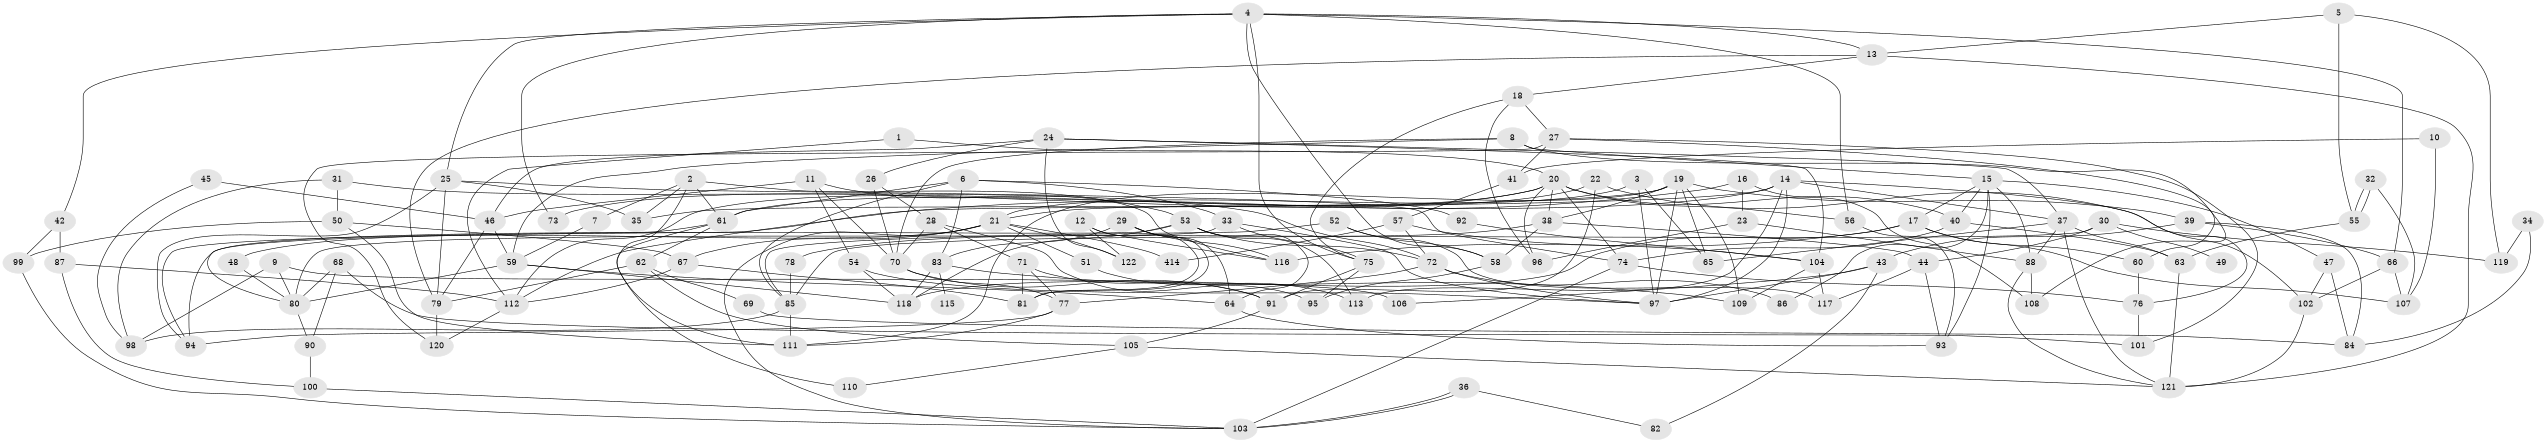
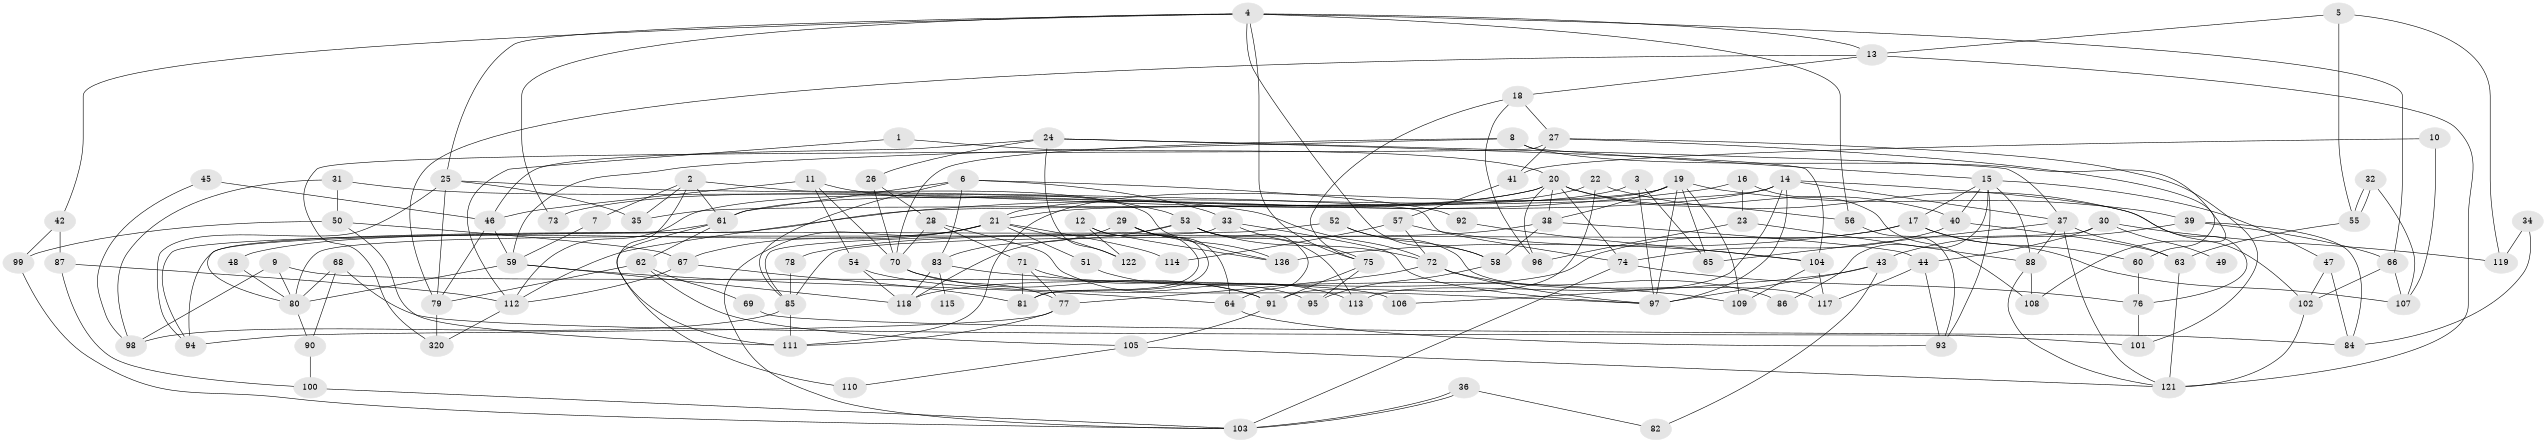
  graph {
    node [color=gray90 style=filled]
    1
    20
    112
    56
    73
    40
    96
    38
    74
-   120
+   120 [label=320]
    2
    7
    35
    61
    111
-   116
+   116 [label=136]
    59
    94
    62
    110
    3
    21
    65
    97
    122
    48
    51
    67
    103
-   114 [label=414]
+   114
    4
    13
    25
    42
    58
    66
    75
    18
    79
    121
    87
    99
    93
    95
    107
    102
    91
    5
    55
    119
    63
    6
    33
    83
    85
    92
    80
    118
    109
    115
    98
    104
    15
    17
    47
    86
    88
    64
    8
    60
    70
    76
    77
    9
    106
    90
    10
    41
    57
    11
    46
    53
    54
    113
    72
    12
    81
    27
    14
    37
    101
    84
    108
    16
    23
    19
    39
    44
    78
    43
    22
    105
    24
    26
    28
    117
    71
    29
    30
    49
    31
    50
    32
    34
    36
    82
    100
    45
    52
    69
    68
    1 -- 20
    1 -- 112
    20 -- 112
    20 -- 56
    20 -- 73
    20 -- 40
    20 -- 96
    20 -- 38
    20 -- 74
    112 -- 120
    56 -- 93
    40 -- 74
    40 -- 63
    38 -- 58
    38 -- 44
    38 -- 78
    74 -- 103
    74 -- 76
    2 -- 7
    2 -- 35
    2 -- 61
    2 -- 111
    2 -- 116
    7 -- 59
    61 -- 94
    61 -- 62
    61 -- 110
    59 -- 80
    59 -- 118
    59 -- 64
    62 -- 79
    62 -- 105
    62 -- 69
    3 -- 21
    3 -- 65
    3 -- 97
    21 -- 122
    21 -- 48
    21 -- 51
    21 -- 67
    21 -- 103
    21 -- 114
    48 -- 80
    51 -- 113
    67 -- 112
    67 -- 81
    4 -- 56
    4 -- 73
    4 -- 13
    4 -- 25
    4 -- 42
    4 -- 58
    4 -- 66
    4 -- 75
    13 -- 18
    13 -- 79
    13 -- 121
    25 -- 74
    25 -- 35
    25 -- 94
    25 -- 79
    42 -- 87
    42 -- 99
    58 -- 95
    66 -- 107
    66 -- 102
    75 -- 95
    75 -- 91
    18 -- 96
    18 -- 75
    18 -- 27
    79 -- 120
    87 -- 112
    87 -- 100
    99 -- 103
    102 -- 121
    91 -- 105
    5 -- 13
    5 -- 55
    5 -- 119
    55 -- 63
    63 -- 121
    6 -- 61
    6 -- 33
    6 -- 83
    6 -- 85
    6 -- 92
    33 -- 97
    33 -- 75
    33 -- 80
    83 -- 118
    83 -- 109
    83 -- 115
    85 -- 111
    85 -- 98
    92 -- 104
    80 -- 90
    104 -- 109
    104 -- 117
    15 -- 40
    15 -- 93
    15 -- 17
    15 -- 47
    15 -- 86
    15 -- 88
    17 -- 116
    17 -- 107
    17 -- 118
    17 -- 60
    47 -- 102
    47 -- 84
    88 -- 121
    88 -- 108
    64 -- 93
    8 -- 59
    8 -- 15
    8 -- 60
    8 -- 70
    60 -- 76
    70 -- 91
    70 -- 77
    76 -- 101
    77 -- 111
    77 -- 94
    9 -- 80
    9 -- 98
    9 -- 106
    90 -- 100
    10 -- 107
    10 -- 41
    41 -- 57
    57 -- 114
    57 -- 104
    57 -- 72
    11 -- 70
    11 -- 46
    11 -- 53
    11 -- 54
    46 -- 59
    46 -- 79
    53 -- 94
    53 -- 118
    53 -- 64
    53 -- 113
    53 -- 72
    54 -- 97
    54 -- 118
    72 -- 97
    72 -- 86
    72 -- 77
    12 -- 116
    12 -- 122
    12 -- 81
    27 -- 120
    27 -- 41
    27 -- 101
    27 -- 108
    14 -- 21
    14 -- 97
    14 -- 80
    14 -- 76
    14 -- 113
    14 -- 37
    37 -- 65
    37 -- 121
    37 -- 63
    37 -- 88
    16 -- 112
    16 -- 108
    16 -- 23
    23 -- 96
    23 -- 88
    19 -- 38
    19 -- 35
    19 -- 111
    19 -- 65
    19 -- 97
    19 -- 109
    19 -- 39
    39 -- 66
    39 -- 84
    39 -- 43
    44 -- 93
    44 -- 117
    78 -- 85
    43 -- 97
    43 -- 106
    43 -- 82
    22 -- 61
    22 -- 102
    22 -- 91
    105 -- 110
    105 -- 121
    24 -- 122
    24 -- 104
    24 -- 46
    24 -- 37
    24 -- 26
    26 -- 70
    26 -- 28
    28 -- 95
    28 -- 70
    28 -- 71
    71 -- 91
    71 -- 77
    71 -- 81
    29 -- 116
    29 -- 83
    29 -- 64
    29 -- 81
    30 -- 119
    30 -- 85
    30 -- 44
    30 -- 49
    31 -- 98
    31 -- 72
    31 -- 50
    50 -- 111
    50 -- 67
    50 -- 99
    32 -- 107
    32 -- 55
    32 -- 55
    34 -- 119
    34 -- 84
    36 -- 103
    36 -- 103
    36 -- 82
    100 -- 103
    45 -- 98
    45 -- 46
    52 -- 58
    52 -- 85
    52 -- 117
    69 -- 84
    68 -- 80
    68 -- 90
    68 -- 101
  }
